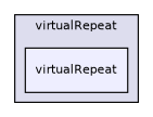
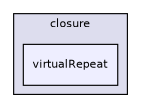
  digraph {
    compound=true
    n1 [fillcolor="#eeeeff" fontname=Helvetica fontsize=10 label=virtualRepeat pencolor=black shape=box style=filled]
    subgraph cluster_1 {
      bgcolor="#ddddee"
      fontname=Helvetica
      fontsize=10
-     label=virtualRepeat
+     label=closure
      pencolor=black
      n1
    }
  }
